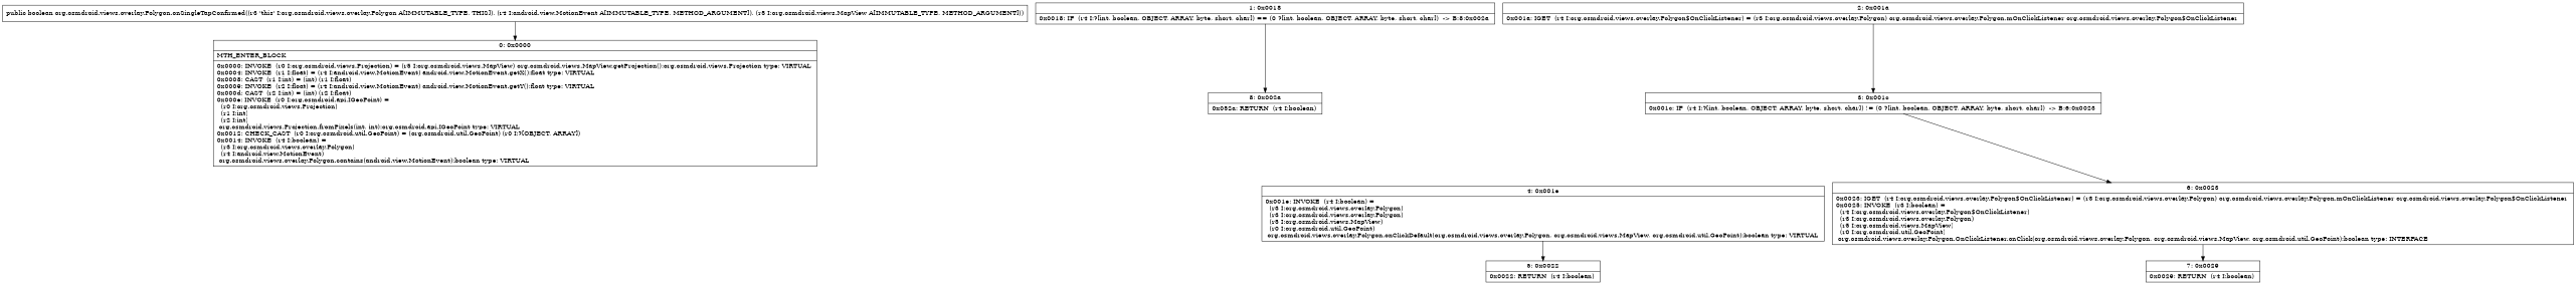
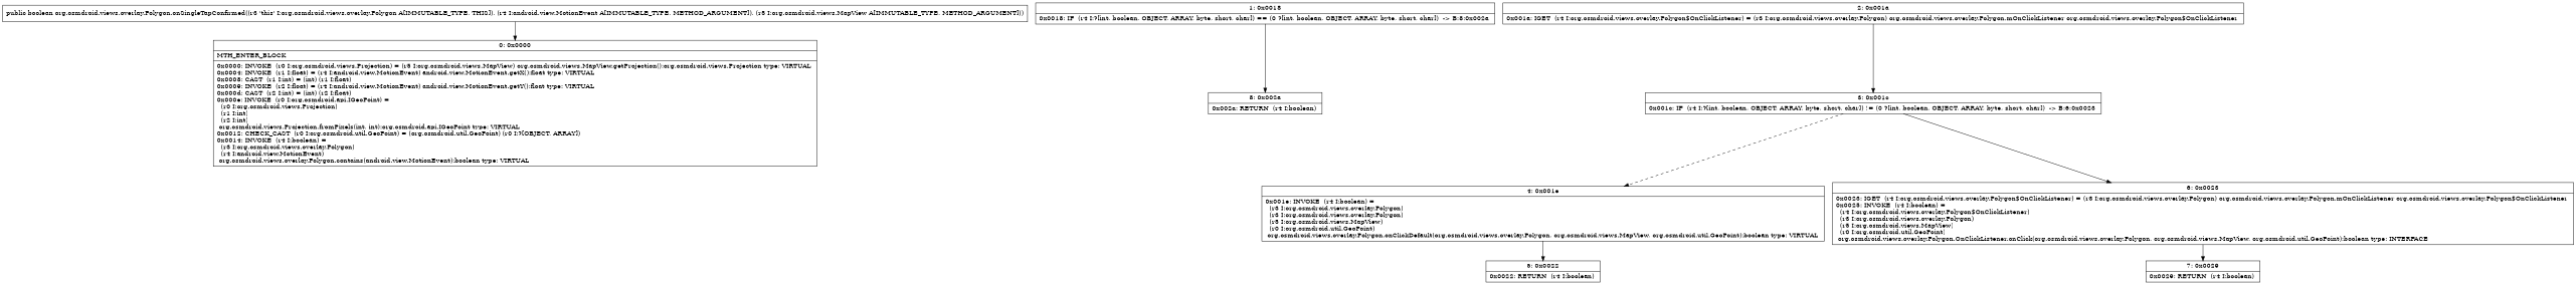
  digraph {
    node [shape=record]
    n1 [label="{0\:\ 0x0000|MTH_ENTER_BLOCK\l|0x0000: INVOKE  (r0 I:org.osmdroid.views.Projection) = (r5 I:org.osmdroid.views.MapView) org.osmdroid.views.MapView.getProjection():org.osmdroid.views.Projection type: VIRTUAL \l0x0004: INVOKE  (r1 I:float) = (r4 I:android.view.MotionEvent) android.view.MotionEvent.getX():float type: VIRTUAL \l0x0008: CAST  (r1 I:int) = (int) (r1 I:float) \l0x0009: INVOKE  (r2 I:float) = (r4 I:android.view.MotionEvent) android.view.MotionEvent.getY():float type: VIRTUAL \l0x000d: CAST  (r2 I:int) = (int) (r2 I:float) \l0x000e: INVOKE  (r0 I:org.osmdroid.api.IGeoPoint) = \l  (r0 I:org.osmdroid.views.Projection)\l  (r1 I:int)\l  (r2 I:int)\l org.osmdroid.views.Projection.fromPixels(int, int):org.osmdroid.api.IGeoPoint type: VIRTUAL \l0x0012: CHECK_CAST  (r0 I:org.osmdroid.util.GeoPoint) = (org.osmdroid.util.GeoPoint) (r0 I:?[OBJECT, ARRAY]) \l0x0014: INVOKE  (r4 I:boolean) = \l  (r3 I:org.osmdroid.views.overlay.Polygon)\l  (r4 I:android.view.MotionEvent)\l org.osmdroid.views.overlay.Polygon.contains(android.view.MotionEvent):boolean type: VIRTUAL \l}"]
    n2 [label="{1\:\ 0x0018|0x0018: IF  (r4 I:?[int, boolean, OBJECT, ARRAY, byte, short, char]) == (0 ?[int, boolean, OBJECT, ARRAY, byte, short, char])  \-\> B:8:0x002a \l}"]
-   n3 [label="{8\:\ 0x002a|0x052a: RETURN  (r4 I:boolean) \l}"]
+   n3 [label="{8\:\ 0x002a|0x002a: RETURN  (r4 I:boolean) \l}"]
    n4 [label="{2\:\ 0x001a|0x001a: IGET  (r4 I:org.osmdroid.views.overlay.Polygon$OnClickListener) = (r3 I:org.osmdroid.views.overlay.Polygon) org.osmdroid.views.overlay.Polygon.mOnClickListener org.osmdroid.views.overlay.Polygon$OnClickListener \l}"]
    n5 [label="{3\:\ 0x001c|0x001c: IF  (r4 I:?[int, boolean, OBJECT, ARRAY, byte, short, char]) != (0 ?[int, boolean, OBJECT, ARRAY, byte, short, char])  \-\> B:6:0x0023 \l}"]
    n6 [label="{4\:\ 0x001e|0x001e: INVOKE  (r4 I:boolean) = \l  (r3 I:org.osmdroid.views.overlay.Polygon)\l  (r3 I:org.osmdroid.views.overlay.Polygon)\l  (r5 I:org.osmdroid.views.MapView)\l  (r0 I:org.osmdroid.util.GeoPoint)\l org.osmdroid.views.overlay.Polygon.onClickDefault(org.osmdroid.views.overlay.Polygon, org.osmdroid.views.MapView, org.osmdroid.util.GeoPoint):boolean type: VIRTUAL \l}"]
-   n7 [label="{6\:\ 0x0023|0x0023: IGET  (r4 I:org.osmdroid.views.overlay.Polygon$OnClickListener) = (r3 I:org.osmdroid.views.overlay.Polygon) org.osmdroid.views.overlay.Polygon.mOnClickListener org.osmdroid.views.overlay.Polygon$OnClickListener \l0x0025: INVOKE  (r3 I:boolean) = \l  (r4 I:org.osmdroid.views.overlay.Polygon$OnClickListener)\l  (r3 I:org.osmdroid.views.overlay.Polygon)\l  (r5 I:org.osmdroid.views.MapView)\l  (r0 I:org.osmdroid.util.GeoPoint)\l org.osmdroid.views.overlay.Polygon.OnClickListener.onClick(org.osmdroid.views.overlay.Polygon, org.osmdroid.views.MapView, org.osmdroid.util.GeoPoint):boolean type: INTERFACE \l}"]
+   n7 [label="{6\:\ 0x0023|0x0023: IGET  (r4 I:org.osmdroid.views.overlay.Polygon$OnClickListener) = (r3 I:org.osmdroid.views.overlay.Polygon) org.osmdroid.views.overlay.Polygon.mOnClickListener org.osmdroid.views.overlay.Polygon$OnClickListener \l0x0025: INVOKE  (r4 I:boolean) = \l  (r4 I:org.osmdroid.views.overlay.Polygon$OnClickListener)\l  (r3 I:org.osmdroid.views.overlay.Polygon)\l  (r5 I:org.osmdroid.views.MapView)\l  (r0 I:org.osmdroid.util.GeoPoint)\l org.osmdroid.views.overlay.Polygon.OnClickListener.onClick(org.osmdroid.views.overlay.Polygon, org.osmdroid.views.MapView, org.osmdroid.util.GeoPoint):boolean type: INTERFACE \l}"]
    n8 [label="{5\:\ 0x0022|0x0022: RETURN  (r4 I:boolean) \l}"]
    n9 [label="{7\:\ 0x0029|0x0029: RETURN  (r4 I:boolean) \l}"]
    n10 [label="{public boolean org.osmdroid.views.overlay.Polygon.onSingleTapConfirmed((r3 'this' I:org.osmdroid.views.overlay.Polygon A[IMMUTABLE_TYPE, THIS]), (r4 I:android.view.MotionEvent A[IMMUTABLE_TYPE, METHOD_ARGUMENT]), (r5 I:org.osmdroid.views.MapView A[IMMUTABLE_TYPE, METHOD_ARGUMENT])) }"]
    n2 -> n3
    n4 -> n5
+   n5 -> n6 [style=dashed]
    n5 -> n7
    n6 -> n8
    n7 -> n9
    n10 -> n1
  }
